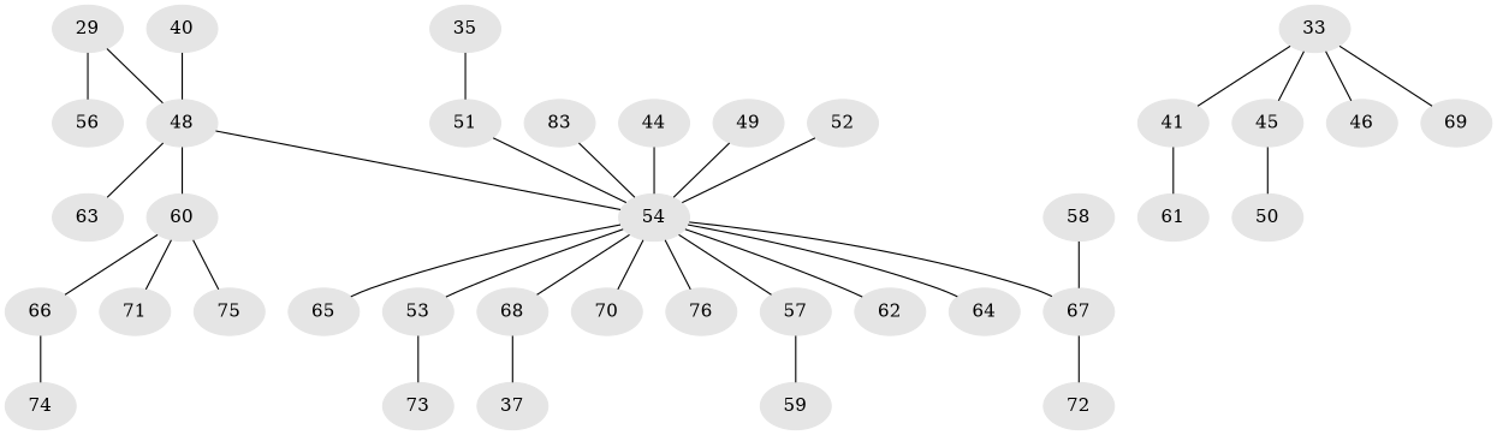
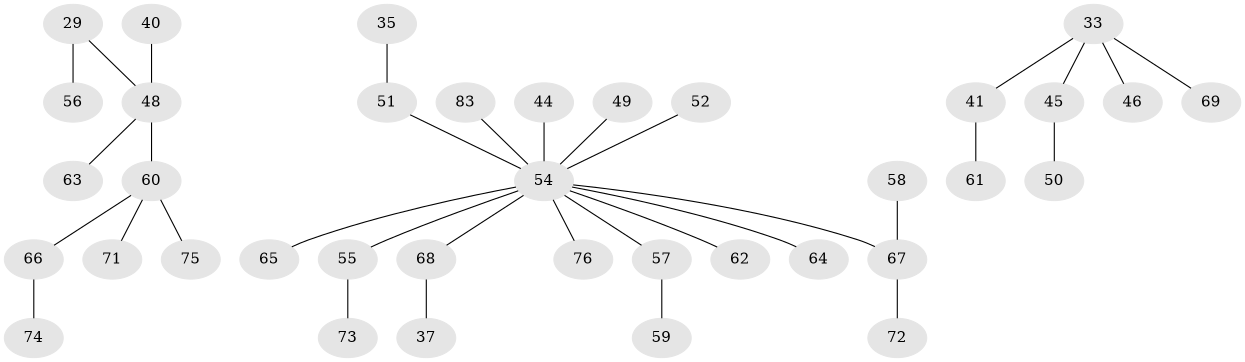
  graph {
    node [color=gray90 style=filled]
    29 [super="+25+23"]
    48 [super="+14+19"]
    56
    54 [super="+12+21+13+24+34+27+37+38+39+42+30"]
    60 [super="+47"]
    63
    33 [super="+31+22"]
    41
    45
    46
    69
    61
    50
-   55 [label=53]
+   55
    57
    62
    64
    65
    67 [super="+5+6+28"]
    68 [super="+53"]
-   70
    76
    51 [super="+32"]
    35
    40
    n26 [label=83]
    44
    66
    71
    75
    49
    52
    73
    59
    72
    n36 [label=37]
    58
    74
    29 -- 48
    29 -- 56
-   48 -- 54
    48 -- 60
    48 -- 63
    54 -- 55
    54 -- 57
    54 -- 62
    54 -- 64
    54 -- 65
    54 -- 67
    54 -- 68
-   54 -- 70
    54 -- 76
    60 -- 66
    60 -- 71
    60 -- 75
    33 -- 41
    33 -- 45
    33 -- 46
    33 -- 69
    41 -- 61
    45 -- 50
    55 -- 73
    57 -- 59
    67 -- 72
    68 -- n36
    51 -- 54
    35 -- 51
    40 -- 48
    n26 -- 54
    44 -- 54
    66 -- 74
    49 -- 54
    52 -- 54
    58 -- 67
  }
